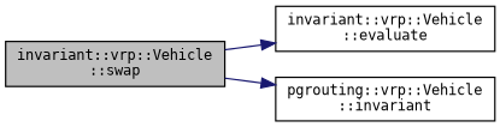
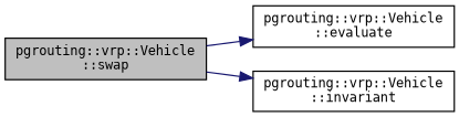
  digraph {
    fontname="DejaVu Sans Mono"
    rankdir=LR
    node [color=black fillcolor=white fontname="DejaVu Sans Mono" fontsize=10 shape=record style=filled]
    edge [color=midnightblue fontname="DejaVu Sans Mono" fontsize=10 labelfontname=Helvetica labelfontsize=10 style=solid]
-   n1 [fillcolor=grey75 fontcolor=black height=0.2 label="invariant::vrp::Vehicle\l::swap" width=0.4]
-   n2 [height=0.2 label="invariant::vrp::Vehicle\l::evaluate" width=0.4]
+   n1 [fillcolor=grey75 fontcolor=black height=0.2 label="pgrouting::vrp::Vehicle\l::swap" width=0.4]
+   n2 [height=0.2 label="pgrouting::vrp::Vehicle\l::evaluate" width=0.4]
    n3 [height=0.2 label="pgrouting::vrp::Vehicle\l::invariant" width=0.4]
    n1 -> n2
    n1 -> n3
  }
